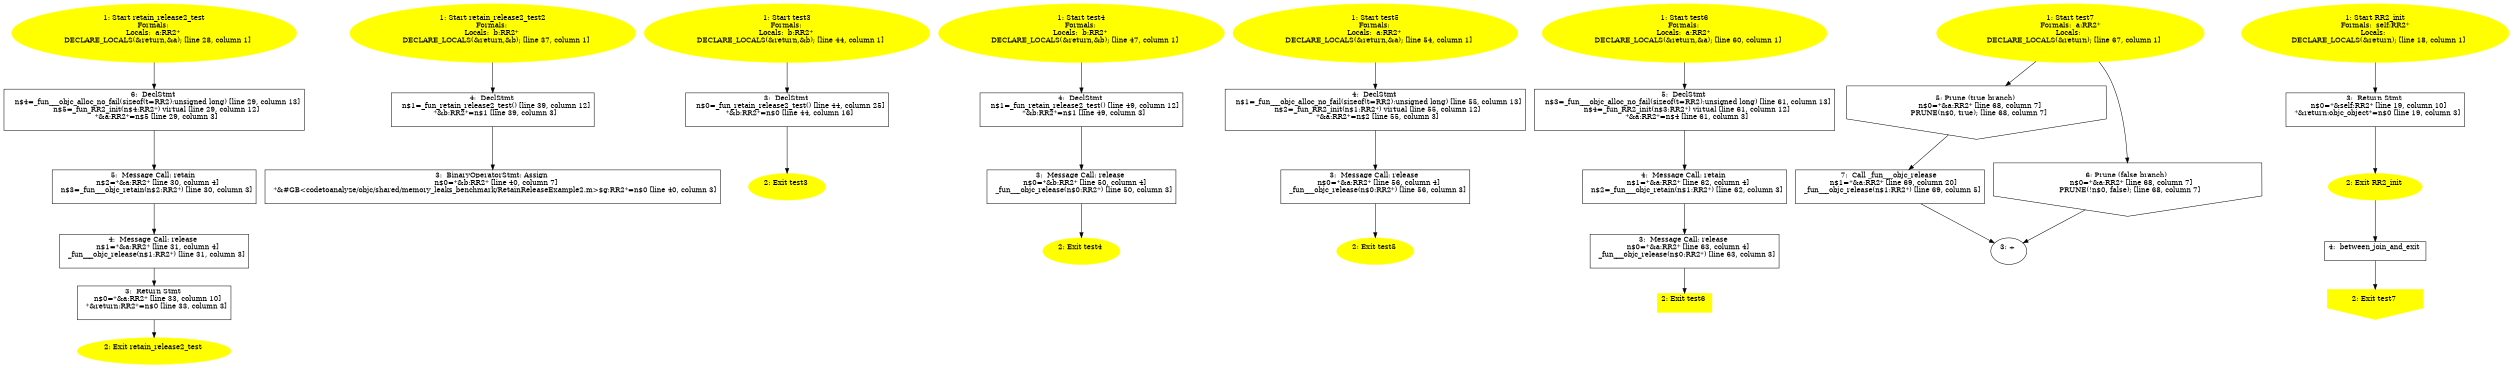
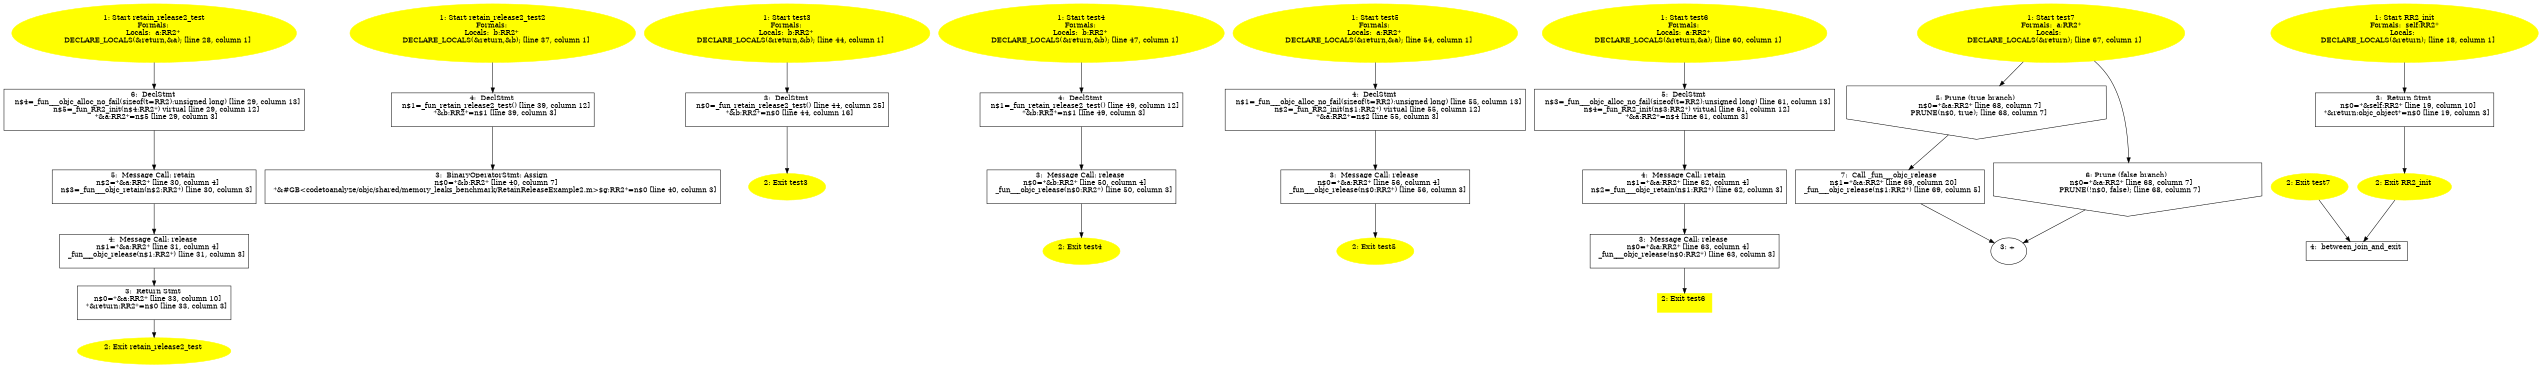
  digraph {
    node [shape=box]
    n1 [color=yellow label="1: Start retain_release2_test\nFormals: \nLocals:  a:RR2* \n   DECLARE_LOCALS(&return,&a); [line 28, column 1]\n " style=filled shape=""]
    n2 [label="6:  DeclStmt \n   n$4=_fun___objc_alloc_no_fail(sizeof(t=RR2):unsigned long) [line 29, column 13]\n  n$5=_fun_RR2_init(n$4:RR2*) virtual [line 29, column 12]\n  *&a:RR2*=n$5 [line 29, column 3]\n "]
    n3 [label="5:  Message Call: retain \n   n$2=*&a:RR2* [line 30, column 4]\n  n$3=_fun___objc_retain(n$2:RR2*) [line 30, column 3]\n "]
    n4 [label="4:  Message Call: release \n   n$1=*&a:RR2* [line 31, column 4]\n  _fun___objc_release(n$1:RR2*) [line 31, column 3]\n "]
    n5 [color=yellow label="2: Exit retain_release2_test \n  " style=filled shape=""]
    n6 [label="3:  Return Stmt \n   n$0=*&a:RR2* [line 33, column 10]\n  *&return:RR2*=n$0 [line 33, column 3]\n "]
    n7 [color=yellow label="1: Start retain_release2_test2\nFormals: \nLocals:  b:RR2* \n   DECLARE_LOCALS(&return,&b); [line 37, column 1]\n " style=filled shape=""]
    n8 [label="4:  DeclStmt \n   n$1=_fun_retain_release2_test() [line 39, column 12]\n  *&b:RR2*=n$1 [line 39, column 3]\n "]
    n9 [label="3:  BinaryOperatorStmt: Assign \n   n$0=*&b:RR2* [line 40, column 7]\n  *&#GB<codetoanalyze/objc/shared/memory_leaks_benchmark/RetainReleaseExample2.m>$g:RR2*=n$0 [line 40, column 3]\n "]
    n10 [color=yellow label="1: Start test3\nFormals: \nLocals:  b:RR2* \n   DECLARE_LOCALS(&return,&b); [line 44, column 1]\n " style=filled shape=""]
    n11 [label="3:  DeclStmt \n   n$0=_fun_retain_release2_test() [line 44, column 25]\n  *&b:RR2*=n$0 [line 44, column 16]\n "]
    n12 [color=yellow label="2: Exit test3 \n  " style=filled shape=""]
    n13 [color=yellow label="1: Start test4\nFormals: \nLocals:  b:RR2* \n   DECLARE_LOCALS(&return,&b); [line 47, column 1]\n " style=filled shape=""]
    n14 [label="4:  DeclStmt \n   n$1=_fun_retain_release2_test() [line 49, column 12]\n  *&b:RR2*=n$1 [line 49, column 3]\n "]
    n15 [label="3:  Message Call: release \n   n$0=*&b:RR2* [line 50, column 4]\n  _fun___objc_release(n$0:RR2*) [line 50, column 3]\n "]
    n16 [color=yellow label="2: Exit test4 \n  " style=filled shape=""]
    n17 [color=yellow label="1: Start test5\nFormals: \nLocals:  a:RR2* \n   DECLARE_LOCALS(&return,&a); [line 54, column 1]\n " style=filled shape=""]
    n18 [label="4:  DeclStmt \n   n$1=_fun___objc_alloc_no_fail(sizeof(t=RR2):unsigned long) [line 55, column 13]\n  n$2=_fun_RR2_init(n$1:RR2*) virtual [line 55, column 12]\n  *&a:RR2*=n$2 [line 55, column 3]\n "]
    n19 [label="3:  Message Call: release \n   n$0=*&a:RR2* [line 56, column 4]\n  _fun___objc_release(n$0:RR2*) [line 56, column 3]\n "]
    n20 [color=yellow label="2: Exit test5 \n  " style=filled shape=""]
    n21 [color=yellow label="1: Start test6\nFormals: \nLocals:  a:RR2* \n   DECLARE_LOCALS(&return,&a); [line 60, column 1]\n " style=filled shape=""]
    n22 [label="5:  DeclStmt \n   n$3=_fun___objc_alloc_no_fail(sizeof(t=RR2):unsigned long) [line 61, column 13]\n  n$4=_fun_RR2_init(n$3:RR2*) virtual [line 61, column 12]\n  *&a:RR2*=n$4 [line 61, column 3]\n "]
    n23 [label="4:  Message Call: retain \n   n$1=*&a:RR2* [line 62, column 4]\n  n$2=_fun___objc_retain(n$1:RR2*) [line 62, column 3]\n "]
    n24 [label="3:  Message Call: release \n   n$0=*&a:RR2* [line 63, column 4]\n  _fun___objc_release(n$0:RR2*) [line 63, column 3]\n "]
    n25 [color=yellow label="2: Exit test6 \n  " style=filled]
    n26 [color=yellow label="1: Start test7\nFormals:  a:RR2*\nLocals:  \n   DECLARE_LOCALS(&return); [line 67, column 1]\n " style=filled shape=""]
    n27 [label="5: Prune (true branch) \n   n$0=*&a:RR2* [line 68, column 7]\n  PRUNE(n$0, true); [line 68, column 7]\n " shape=invhouse]
    n28 [label="6: Prune (false branch) \n   n$0=*&a:RR2* [line 68, column 7]\n  PRUNE(!n$0, false); [line 68, column 7]\n " shape=invhouse]
    n29 [label="7:  Call _fun___objc_release \n   n$1=*&a:RR2* [line 69, column 20]\n  _fun___objc_release(n$1:RR2*) [line 69, column 5]\n "]
    n30 [label="3: + \n  " shape=""]
-   n31 [color=yellow label="2: Exit test7 \n  " style=filled shape=invhouse]
+   n31 [color=yellow label="2: Exit test7 \n  " style=filled shape=""]
    n32 [label="4:  between_join_and_exit \n  "]
    n33 [color=yellow label="1: Start RR2_init\nFormals:  self:RR2*\nLocals:  \n   DECLARE_LOCALS(&return); [line 18, column 1]\n " style=filled shape=""]
    n34 [label="3:  Return Stmt \n   n$0=*&self:RR2* [line 19, column 10]\n  *&return:objc_object*=n$0 [line 19, column 3]\n "]
    n35 [color=yellow label="2: Exit RR2_init \n  " style=filled shape=""]
    n1 -> n2
    n2 -> n3
    n3 -> n4
    n4 -> n6
    n6 -> n5
    n7 -> n8
    n8 -> n9
    n10 -> n11
    n11 -> n12
    n13 -> n14
    n14 -> n15
    n15 -> n16
    n17 -> n18
    n18 -> n19
    n19 -> n20
    n21 -> n22
    n22 -> n23
    n23 -> n24
    n24 -> n25
    n26 -> n27
    n26 -> n28
    n27 -> n29
    n28 -> n30
    n29 -> n30
-   n32 -> n31
+   n31 -> n32
    n33 -> n34
    n34 -> n35
    n35 -> n32
  }
